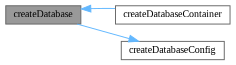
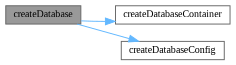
  digraph {
    fontname="Liberation Serif"
    rankdir=LR
    node [color=grey40 fillcolor=white fontname="Liberation Serif" fontsize=10 shape=box style=filled]
    edge [color=steelblue1 fontname="Liberation Serif" fontsize=10 labelfontname=Helvetica labelfontsize=10 style=solid]
    n1 [color=gray40 fillcolor=grey60 fontcolor=black height=0.2 label=createDatabase width=0.4]
    n2 [height=0.2 label=createDatabaseContainer width=0.4]
    n3 [height=0.2 label=createDatabaseConfig width=0.4]
-   n2 -> n1
+   n1 -> n2
    n1 -> n3
  }
